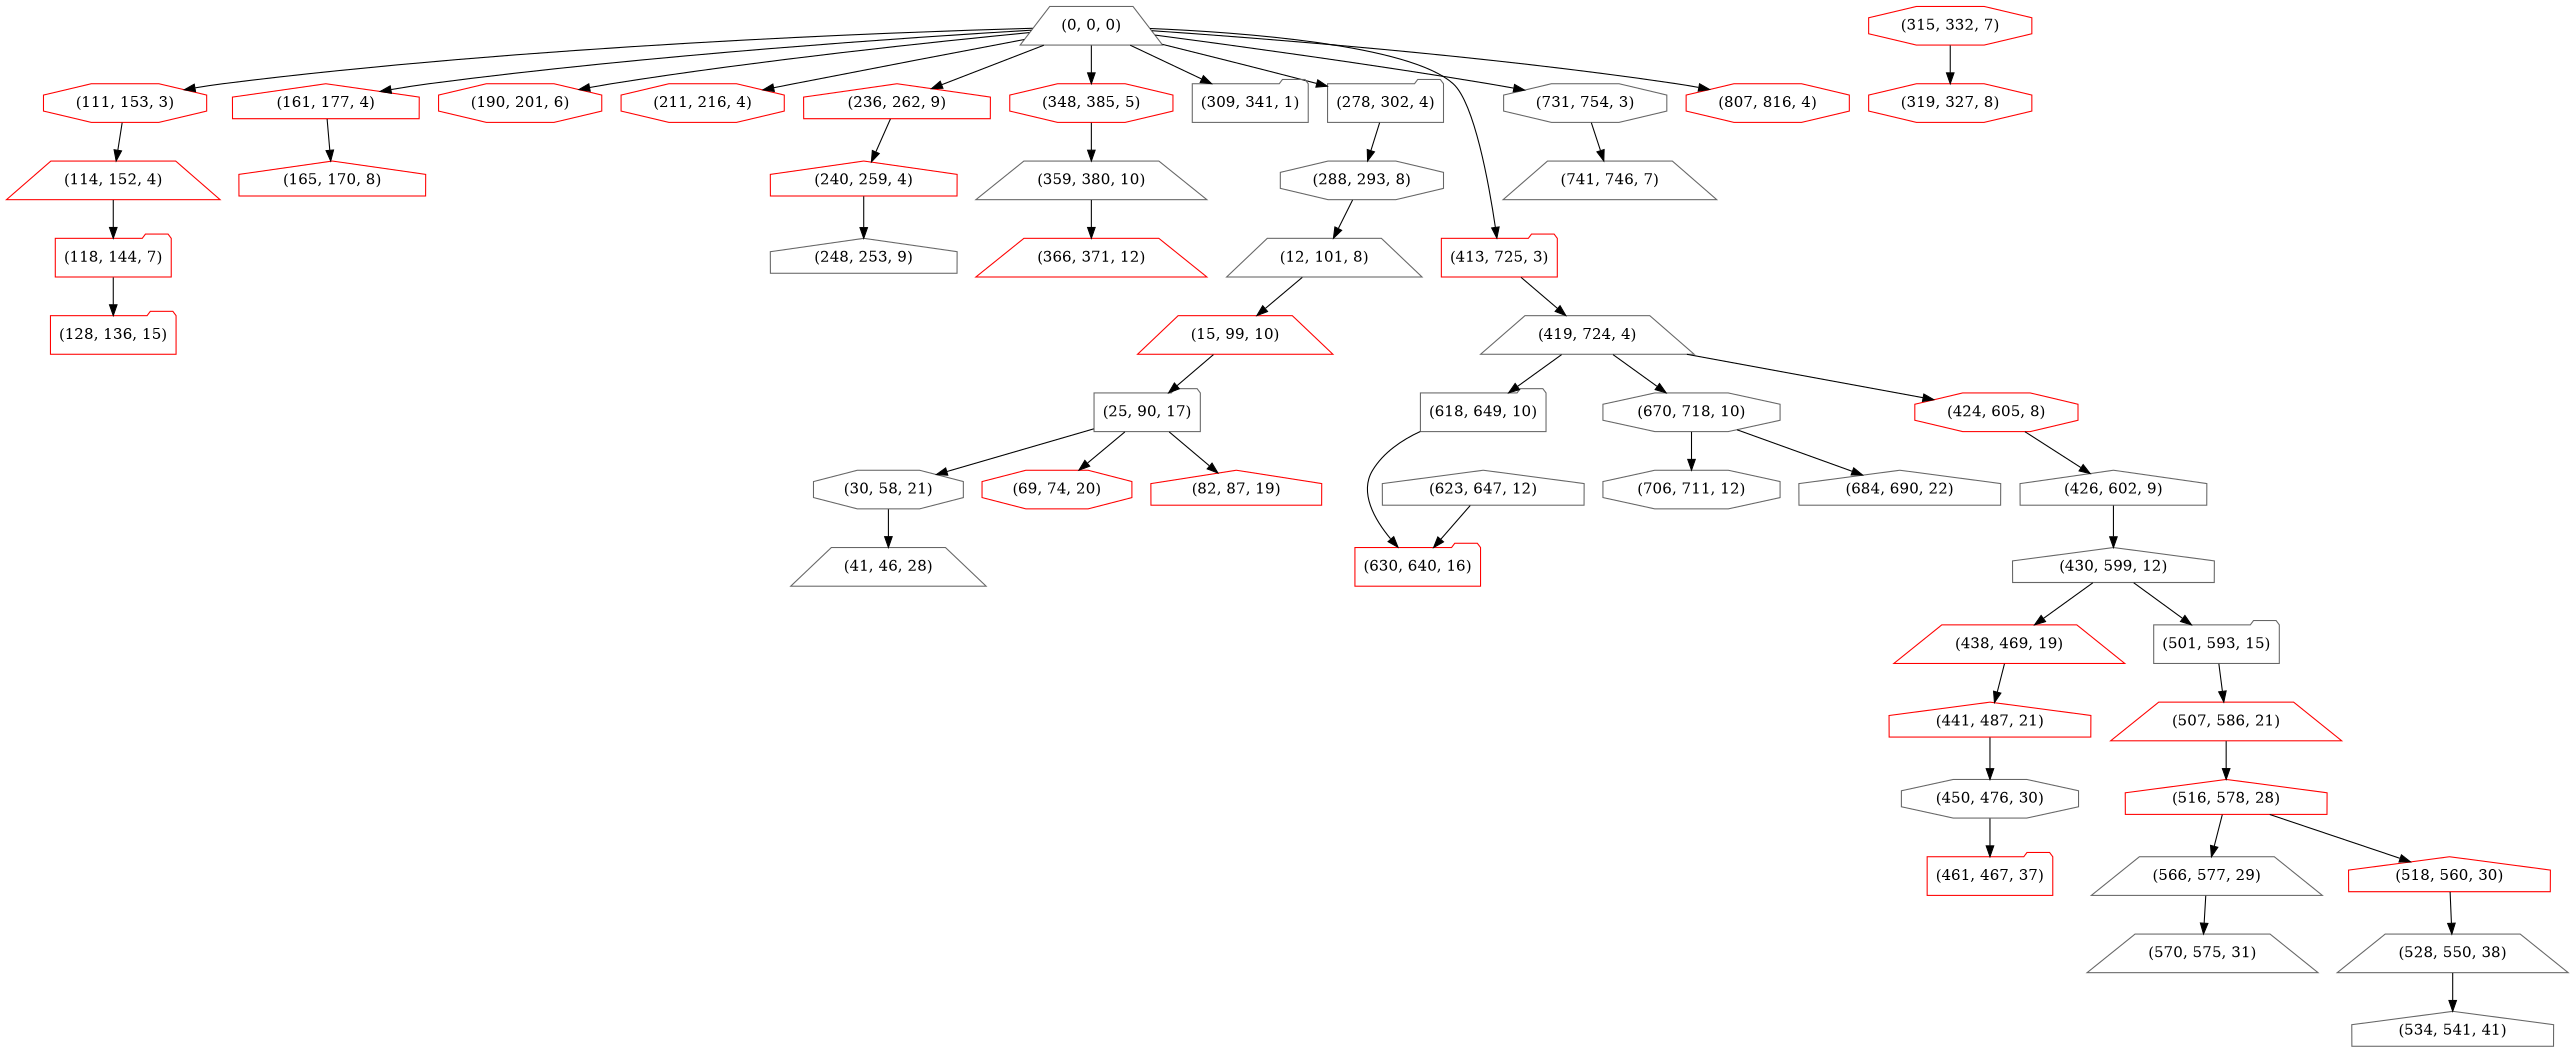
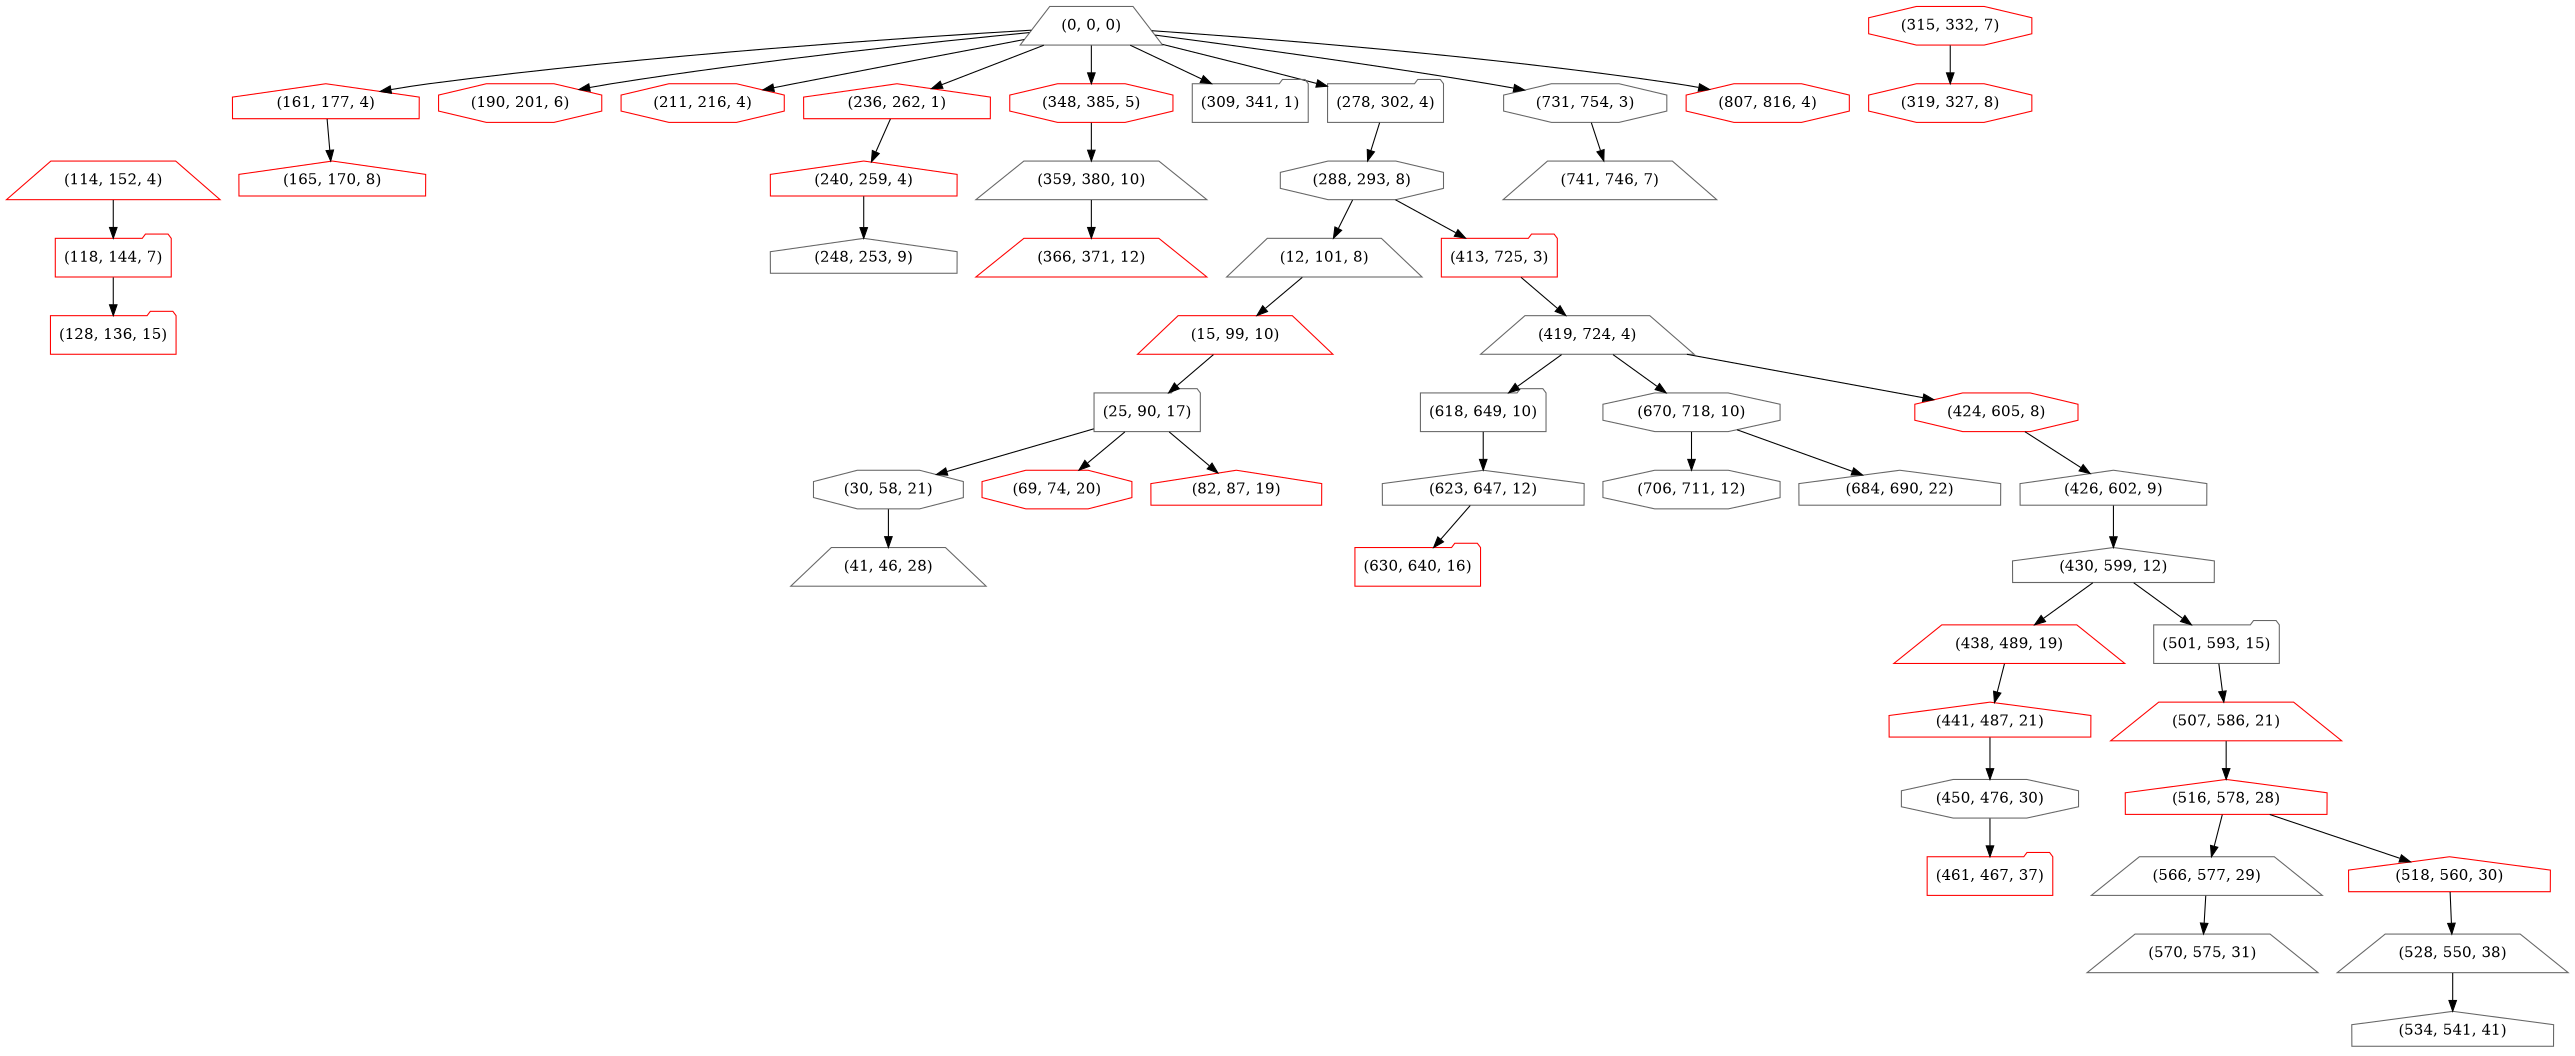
  digraph {
    node [color=red shape=octagon]
    "(0, 0, 0)" [color=gray40 shape=trapezium]
-   "(111, 153, 3)"
    "(161, 177, 4)" [shape=house]
    "(190, 201, 6)"
    "(211, 216, 4)"
-   "(236, 262, 1)" [shape=house label="(236, 262, 9)"]
+   "(236, 262, 1)" [shape=house]
    "(278, 302, 4)" [color=gray40 shape=folder]
    "(309, 341, 1)" [color=gray40 shape=folder]
    "(348, 385, 5)"
    "(413, 725, 3)" [shape=folder]
    "(731, 754, 3)" [color=gray40]
    "(807, 816, 4)"
    "(12, 101, 8)" [color=gray40 shape=trapezium]
    "(15, 99, 10)" [shape=trapezium]
    "(114, 152, 4)" [shape=trapezium]
    "(165, 170, 8)" [shape=house]
    "(240, 259, 4)" [shape=house]
    "(288, 293, 8)" [color=gray40]
    "(359, 380, 10)" [color=gray40 shape=trapezium]
    "(419, 724, 4)" [color=gray40 shape=trapezium]
    "(741, 746, 7)" [color=gray40 shape=trapezium]
    "(25, 90, 17)" [color=gray40 shape=folder]
    "(30, 58, 21)" [color=gray40]
    "(69, 74, 20)"
    "(82, 87, 19)" [shape=house]
    "(41, 46, 28)" [color=gray40 shape=trapezium]
    "(118, 144, 7)" [shape=folder]
    "(128, 136, 15)" [shape=folder]
    "(248, 253, 9)" [color=gray40 shape=house]
    "(315, 332, 7)"
    "(319, 327, 8)"
    "(366, 371, 12)" [shape=trapezium]
    "(424, 605, 8)"
    "(618, 649, 10)" [color=gray40 shape=folder]
    "(670, 718, 10)" [color=gray40]
    "(426, 602, 9)" [color=gray40 shape=house]
    "(623, 647, 12)" [color=gray40 shape=house]
    "(684, 690, 22)" [color=gray40 shape=house]
    "(706, 711, 12)" [color=gray40]
    "(430, 599, 12)" [color=gray40 shape=house]
-   "(438, 489, 19)" [shape=trapezium label="(438, 469, 19)"]
+   "(438, 489, 19)" [shape=trapezium]
    "(501, 593, 15)" [color=gray40 shape=folder]
    "(441, 487, 21)" [shape=house]
    "(507, 586, 21)" [shape=trapezium]
    "(450, 476, 30)" [color=gray40]
    "(461, 467, 37)" [shape=folder]
    "(516, 578, 28)" [shape=house]
    "(518, 560, 30)" [shape=house]
    "(566, 577, 29)" [color=gray40 shape=trapezium]
    "(528, 550, 38)" [color=gray40 shape=trapezium]
    "(570, 575, 31)" [color=gray40 shape=trapezium]
    "(534, 541, 41)" [color=gray40 shape=house]
    "(630, 640, 16)" [shape=folder]
-   "(0, 0, 0)" -> "(111, 153, 3)"
    "(0, 0, 0)" -> "(161, 177, 4)"
    "(0, 0, 0)" -> "(190, 201, 6)"
    "(0, 0, 0)" -> "(211, 216, 4)"
    "(0, 0, 0)" -> "(236, 262, 1)"
    "(0, 0, 0)" -> "(278, 302, 4)"
    "(0, 0, 0)" -> "(309, 341, 1)"
    "(0, 0, 0)" -> "(348, 385, 5)"
-   "(0, 0, 0)" -> "(413, 725, 3)"
+   "(288, 293, 8)" -> "(413, 725, 3)"
    "(0, 0, 0)" -> "(731, 754, 3)"
    "(0, 0, 0)" -> "(807, 816, 4)"
-   "(111, 153, 3)" -> "(114, 152, 4)"
    "(161, 177, 4)" -> "(165, 170, 8)"
    "(236, 262, 1)" -> "(240, 259, 4)"
    "(278, 302, 4)" -> "(288, 293, 8)"
    "(348, 385, 5)" -> "(359, 380, 10)"
    "(413, 725, 3)" -> "(419, 724, 4)"
    "(731, 754, 3)" -> "(741, 746, 7)"
    "(12, 101, 8)" -> "(15, 99, 10)"
    "(15, 99, 10)" -> "(25, 90, 17)"
    "(114, 152, 4)" -> "(118, 144, 7)"
    "(240, 259, 4)" -> "(248, 253, 9)"
    "(288, 293, 8)" -> "(12, 101, 8)"
    "(359, 380, 10)" -> "(366, 371, 12)"
    "(419, 724, 4)" -> "(424, 605, 8)"
    "(419, 724, 4)" -> "(618, 649, 10)"
    "(419, 724, 4)" -> "(670, 718, 10)"
    "(25, 90, 17)" -> "(30, 58, 21)"
    "(25, 90, 17)" -> "(69, 74, 20)"
    "(25, 90, 17)" -> "(82, 87, 19)"
    "(30, 58, 21)" -> "(41, 46, 28)"
    "(118, 144, 7)" -> "(128, 136, 15)"
    "(315, 332, 7)" -> "(319, 327, 8)"
    "(424, 605, 8)" -> "(426, 602, 9)"
-   "(618, 649, 10)" -> "(630, 640, 16)"
+   "(618, 649, 10)" -> "(623, 647, 12)"
    "(670, 718, 10)" -> "(684, 690, 22)"
    "(670, 718, 10)" -> "(706, 711, 12)"
    "(426, 602, 9)" -> "(430, 599, 12)"
    "(623, 647, 12)" -> "(630, 640, 16)"
    "(430, 599, 12)" -> "(438, 489, 19)"
    "(430, 599, 12)" -> "(501, 593, 15)"
    "(438, 489, 19)" -> "(441, 487, 21)"
    "(501, 593, 15)" -> "(507, 586, 21)"
    "(441, 487, 21)" -> "(450, 476, 30)"
    "(507, 586, 21)" -> "(516, 578, 28)"
    "(450, 476, 30)" -> "(461, 467, 37)"
    "(516, 578, 28)" -> "(518, 560, 30)"
    "(516, 578, 28)" -> "(566, 577, 29)"
    "(518, 560, 30)" -> "(528, 550, 38)"
    "(566, 577, 29)" -> "(570, 575, 31)"
    "(528, 550, 38)" -> "(534, 541, 41)"
  }
